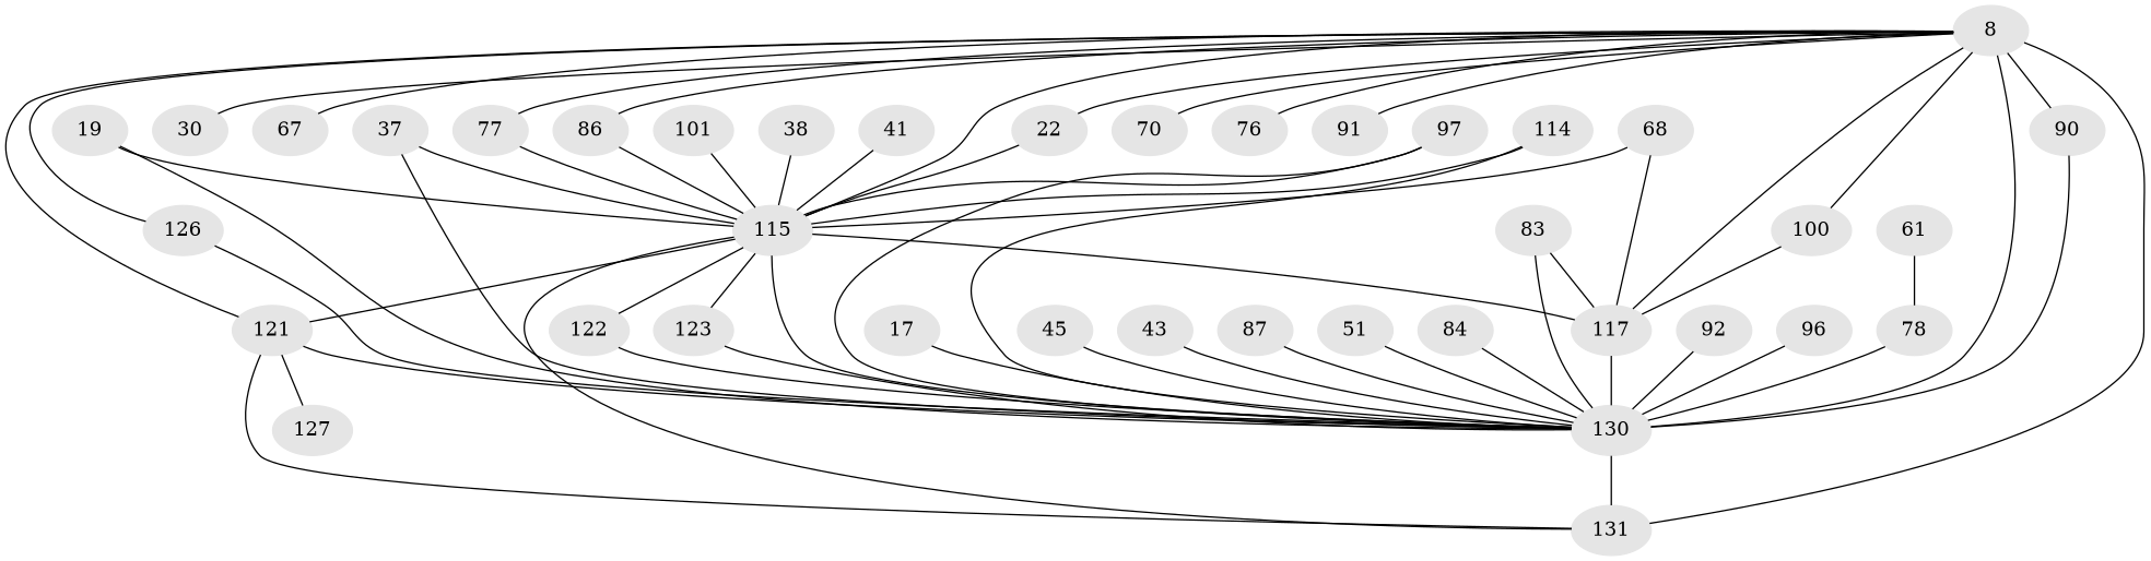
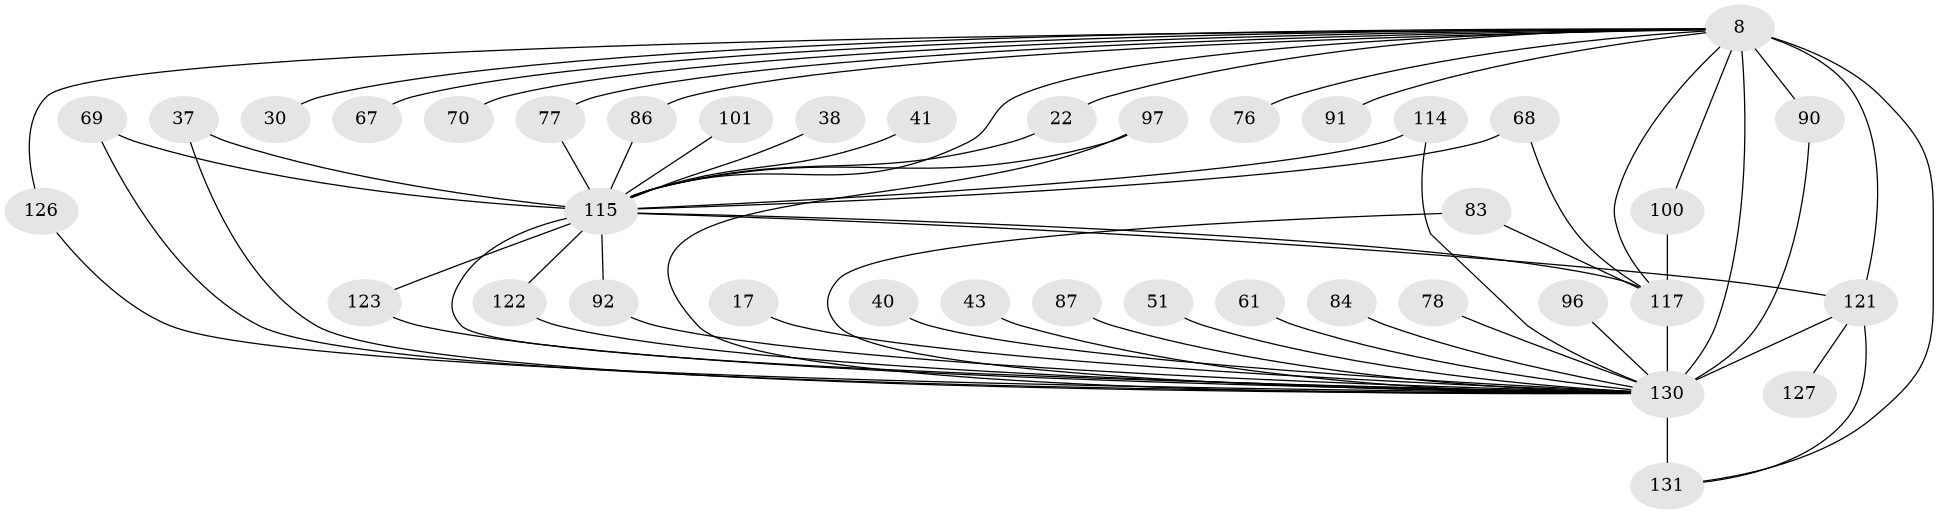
  graph {
    node [color=gray90 style=filled]
    8 [super="+2+6"]
    22
    30
    67
    70
    76 [super="+66+27"]
    77
    86
    90 [super="+31"]
    91
    100
    115 [super="+56+52+69+10"]
    117 [super="+21+103+110+105"]
    121 [super="+63+36+119+109+113"]
    126 [super="+55"]
    130 [super="+93+129"]
    131 [super="+112+65+60+81+125+124+82"]
    122 [super="+45"]
    123 [super="+24+79"]
    127
    17
-   19
+   19 [label=69]
    37
    38
-   40 [label=45]
+   40
    41
    43
    n28 [label=87]
    51
    61
    n31 [label=84]
    68
    78
    83
    92
    96
    97 [super="+26"]
    101
    114
    8 -- 22
    8 -- 30 [weight=2]
    8 -- 67 [weight=2]
    8 -- 70 [weight=2]
    8 -- 76 [weight=3]
    8 -- 77
    8 -- 86
    8 -- 90 [weight=2]
    8 -- 91 [weight=2]
    8 -- 100
    8 -- 115 [weight=9]
    8 -- 117 [weight=7]
    8 -- 121 [weight=4]
    8 -- 126
    8 -- 130 [weight=31]
    8 -- 131 [weight=4]
    22 -- 115
    77 -- 115
    86 -- 115
    90 -- 130
    100 -- 117
    115 -- 117 [weight=4]
    115 -- 121
    115 -- 130 [weight=20]
-   115 -- 131 [weight=5]
+   115 -- 92 [weight=5]
    115 -- 122 [weight=2]
    115 -- 123 [weight=4]
    117 -- 130 [weight=11]
    121 -- 130 [weight=3]
    121 -- 131
    121 -- 127 [weight=2]
    126 -- 130
    130 -- 131 [weight=8]
    122 -- 130 [weight=2]
    123 -- 130
    17 -- 130
    19 -- 115
    19 -- 130
    37 -- 115
    37 -- 130
    38 -- 115 [weight=2]
    40 -- 130 [weight=2]
    41 -- 115 [weight=2]
    43 -- 130 [weight=2]
    n28 -- 130
    51 -- 130 [weight=2]
-   61 -- 78 [weight=2]
+   61 -- 130 [weight=2]
    n31 -- 130 [weight=2]
    68 -- 115
    68 -- 117
    78 -- 130 [weight=2]
    83 -- 117
    83 -- 130
    92 -- 130 [weight=2]
    96 -- 130 [weight=2]
    97 -- 115 [weight=2]
    97 -- 130 [weight=2]
    101 -- 115 [weight=2]
    114 -- 115
    114 -- 130
  }
